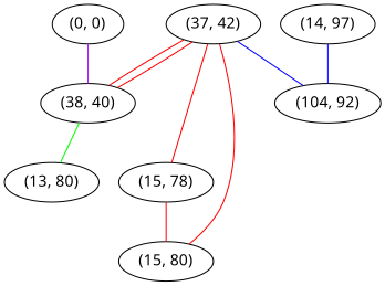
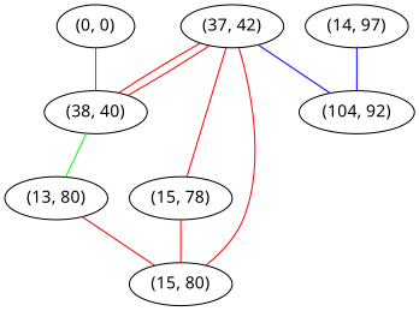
  graph {
    fontname="Noto Sans"
    node [fontname="Noto Sans"]
    edge [color=red fontname="Noto Sans" weight=1]
    "(0, 0)"
    "(38, 40)"
    "(13, 80)"
    "(37, 42)"
    "(104, 92)"
    "(15, 78)"
    "(15, 80)"
    "(14, 97)"
    "(0, 0)" -- "(38, 40)" [color=purple weight=4]
    "(38, 40)" -- "(13, 80)" [color=green weight=2]
+   "(13, 80)" -- "(15, 80)"
    "(37, 42)" -- "(38, 40)"
    "(37, 42)" -- "(38, 40)"
    "(37, 42)" -- "(104, 92)" [color=blue weight=3]
    "(37, 42)" -- "(15, 78)"
    "(37, 42)" -- "(15, 80)"
    "(15, 78)" -- "(15, 80)"
    "(14, 97)" -- "(104, 92)" [color=blue weight=3]
  }
